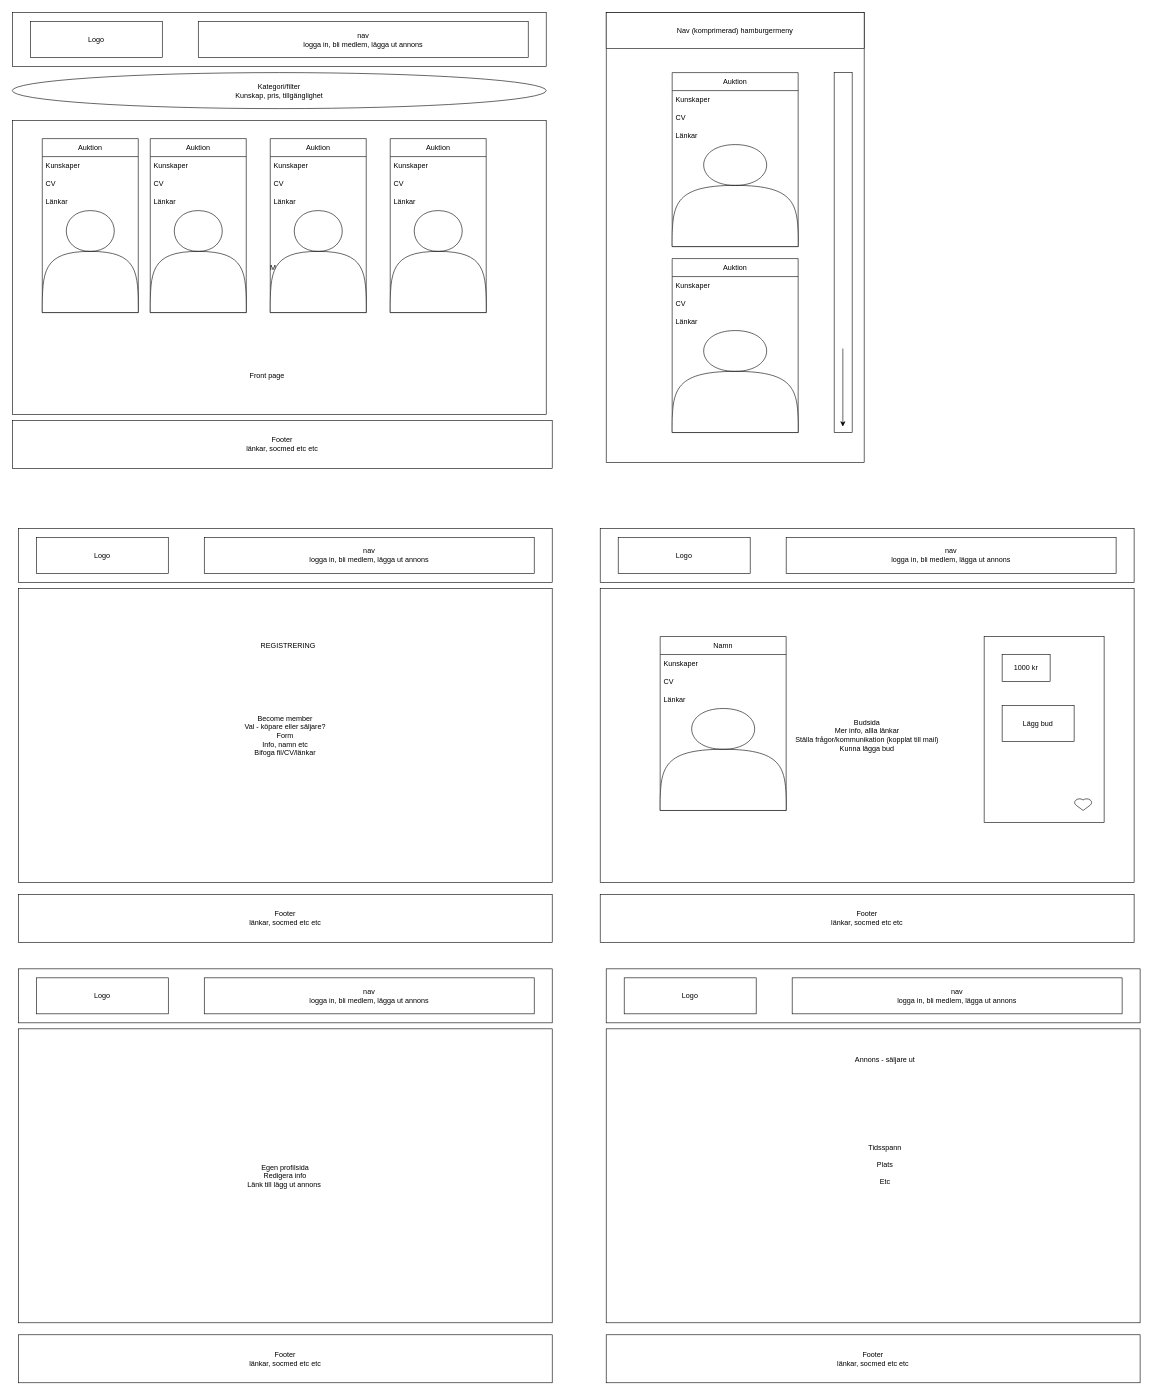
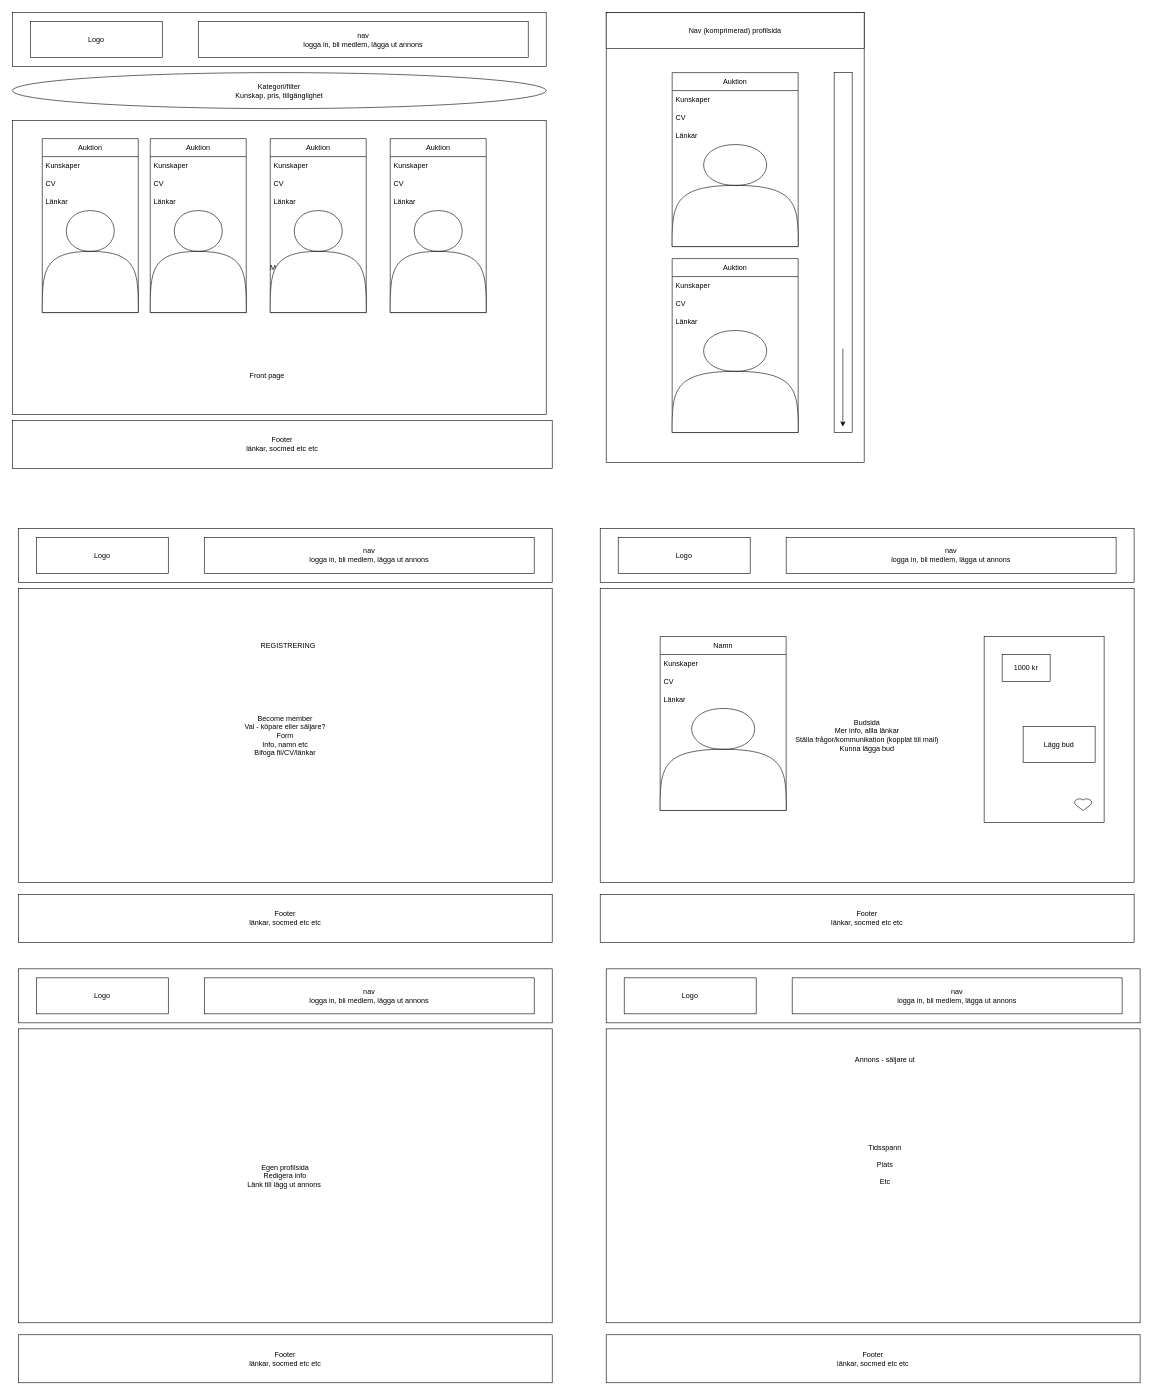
  <mxCell id="0" />
  <mxCell id="1" parent="0" />
  <mxCell id="2" value="" style="rounded=0;whiteSpace=wrap;html=1;" parent="1" vertex="1"><mxGeometry x="20" y="20" width="890" height="90" as="geometry" /></mxCell>
  <mxCell id="3" value="Logo&lt;br&gt;" style="rounded=0;whiteSpace=wrap;html=1;" parent="1" vertex="1"><mxGeometry x="50" y="35" width="220" height="60" as="geometry" /></mxCell>
  <mxCell id="4" value="nav&lt;br&gt;logga in, bli medlem, lägga ut annons" style="rounded=0;whiteSpace=wrap;html=1;" parent="1" vertex="1"><mxGeometry x="330" y="35" width="550" height="60" as="geometry" /></mxCell>
  <mxCell id="5" value="Kategori/filter&lt;br&gt;Kunskap, pris, tillgänglighet" style="ellipse;whiteSpace=wrap;html=1;" parent="1" vertex="1"><mxGeometry x="20" y="120" width="890" height="60" as="geometry" /></mxCell>
  <mxCell id="6" value="MAIN" style="rounded=0;whiteSpace=wrap;html=1;" parent="1" vertex="1"><mxGeometry x="20" y="200" width="890" height="490" as="geometry" /></mxCell>
  <mxCell id="7" value="Auktion" style="swimlane;fontStyle=0;childLayout=stackLayout;horizontal=1;startSize=30;horizontalStack=0;resizeParent=1;resizeParentMax=0;resizeLast=0;collapsible=1;marginBottom=0;" parent="1" vertex="1"><mxGeometry x="70" y="230" width="160" height="290" as="geometry" /></mxCell>
  <mxCell id="8" value="Kunskaper" style="text;strokeColor=none;fillColor=none;align=left;verticalAlign=middle;spacingLeft=4;spacingRight=4;overflow=hidden;points=[[0,0.5],[1,0.5]];portConstraint=eastwest;rotatable=0;" parent="7" vertex="1"><mxGeometry y="30" width="160" height="30" as="geometry" /></mxCell>
  <mxCell id="9" value="CV" style="text;strokeColor=none;fillColor=none;align=left;verticalAlign=middle;spacingLeft=4;spacingRight=4;overflow=hidden;points=[[0,0.5],[1,0.5]];portConstraint=eastwest;rotatable=0;" parent="7" vertex="1"><mxGeometry y="60" width="160" height="30" as="geometry" /></mxCell>
  <mxCell id="10" value="Länkar" style="text;strokeColor=none;fillColor=none;align=left;verticalAlign=middle;spacingLeft=4;spacingRight=4;overflow=hidden;points=[[0,0.5],[1,0.5]];portConstraint=eastwest;rotatable=0;" parent="7" vertex="1"><mxGeometry y="90" width="160" height="30" as="geometry" /></mxCell>
  <mxCell id="11" value="" style="shape=actor;whiteSpace=wrap;html=1;" parent="7" vertex="1"><mxGeometry y="120" width="160" height="170" as="geometry" /></mxCell>
  <mxCell id="12" value="Auktion" style="swimlane;fontStyle=0;childLayout=stackLayout;horizontal=1;startSize=30;horizontalStack=0;resizeParent=1;resizeParentMax=0;resizeLast=0;collapsible=1;marginBottom=0;" parent="1" vertex="1"><mxGeometry x="250" y="230" width="160" height="290" as="geometry" /></mxCell>
  <mxCell id="13" value="Kunskaper" style="text;strokeColor=none;fillColor=none;align=left;verticalAlign=middle;spacingLeft=4;spacingRight=4;overflow=hidden;points=[[0,0.5],[1,0.5]];portConstraint=eastwest;rotatable=0;" parent="12" vertex="1"><mxGeometry y="30" width="160" height="30" as="geometry" /></mxCell>
  <mxCell id="14" value="CV" style="text;strokeColor=none;fillColor=none;align=left;verticalAlign=middle;spacingLeft=4;spacingRight=4;overflow=hidden;points=[[0,0.5],[1,0.5]];portConstraint=eastwest;rotatable=0;" parent="12" vertex="1"><mxGeometry y="60" width="160" height="30" as="geometry" /></mxCell>
  <mxCell id="15" value="Länkar" style="text;strokeColor=none;fillColor=none;align=left;verticalAlign=middle;spacingLeft=4;spacingRight=4;overflow=hidden;points=[[0,0.5],[1,0.5]];portConstraint=eastwest;rotatable=0;" parent="12" vertex="1"><mxGeometry y="90" width="160" height="30" as="geometry" /></mxCell>
  <mxCell id="16" value="" style="shape=actor;whiteSpace=wrap;html=1;" parent="12" vertex="1"><mxGeometry y="120" width="160" height="170" as="geometry" /></mxCell>
  <mxCell id="17" value="Auktion" style="swimlane;fontStyle=0;childLayout=stackLayout;horizontal=1;startSize=30;horizontalStack=0;resizeParent=1;resizeParentMax=0;resizeLast=0;collapsible=1;marginBottom=0;" parent="1" vertex="1"><mxGeometry x="450" y="230" width="160" height="290" as="geometry" /></mxCell>
  <mxCell id="18" value="Kunskaper" style="text;strokeColor=none;fillColor=none;align=left;verticalAlign=middle;spacingLeft=4;spacingRight=4;overflow=hidden;points=[[0,0.5],[1,0.5]];portConstraint=eastwest;rotatable=0;" parent="17" vertex="1"><mxGeometry y="30" width="160" height="30" as="geometry" /></mxCell>
  <mxCell id="19" value="CV" style="text;strokeColor=none;fillColor=none;align=left;verticalAlign=middle;spacingLeft=4;spacingRight=4;overflow=hidden;points=[[0,0.5],[1,0.5]];portConstraint=eastwest;rotatable=0;" parent="17" vertex="1"><mxGeometry y="60" width="160" height="30" as="geometry" /></mxCell>
  <mxCell id="20" value="Länkar" style="text;strokeColor=none;fillColor=none;align=left;verticalAlign=middle;spacingLeft=4;spacingRight=4;overflow=hidden;points=[[0,0.5],[1,0.5]];portConstraint=eastwest;rotatable=0;" parent="17" vertex="1"><mxGeometry y="90" width="160" height="30" as="geometry" /></mxCell>
  <mxCell id="21" value="" style="shape=actor;whiteSpace=wrap;html=1;" parent="17" vertex="1"><mxGeometry y="120" width="160" height="170" as="geometry" /></mxCell>
  <mxCell id="22" value="Auktion" style="swimlane;fontStyle=0;childLayout=stackLayout;horizontal=1;startSize=30;horizontalStack=0;resizeParent=1;resizeParentMax=0;resizeLast=0;collapsible=1;marginBottom=0;" parent="1" vertex="1"><mxGeometry x="650" y="230" width="160" height="290" as="geometry" /></mxCell>
  <mxCell id="23" value="Kunskaper" style="text;strokeColor=none;fillColor=none;align=left;verticalAlign=middle;spacingLeft=4;spacingRight=4;overflow=hidden;points=[[0,0.5],[1,0.5]];portConstraint=eastwest;rotatable=0;" parent="22" vertex="1"><mxGeometry y="30" width="160" height="30" as="geometry" /></mxCell>
  <mxCell id="24" value="CV" style="text;strokeColor=none;fillColor=none;align=left;verticalAlign=middle;spacingLeft=4;spacingRight=4;overflow=hidden;points=[[0,0.5],[1,0.5]];portConstraint=eastwest;rotatable=0;" parent="22" vertex="1"><mxGeometry y="60" width="160" height="30" as="geometry" /></mxCell>
  <mxCell id="25" value="Länkar" style="text;strokeColor=none;fillColor=none;align=left;verticalAlign=middle;spacingLeft=4;spacingRight=4;overflow=hidden;points=[[0,0.5],[1,0.5]];portConstraint=eastwest;rotatable=0;" parent="22" vertex="1"><mxGeometry y="90" width="160" height="30" as="geometry" /></mxCell>
  <mxCell id="26" value="" style="shape=actor;whiteSpace=wrap;html=1;" parent="22" vertex="1"><mxGeometry y="120" width="160" height="170" as="geometry" /></mxCell>
  <mxCell id="27" value="Footer&lt;br&gt;länkar, socmed etc etc" style="rounded=0;whiteSpace=wrap;html=1;" parent="1" vertex="1"><mxGeometry x="20" y="700" width="900" height="80" as="geometry" /></mxCell>
  <mxCell id="28" value="" style="rounded=0;whiteSpace=wrap;html=1;" parent="1" vertex="1"><mxGeometry x="1010" y="20" width="430" height="750" as="geometry" /></mxCell>
- <mxCell id="29" value="Nav (komprimerad) hamburgermeny" style="rounded=0;whiteSpace=wrap;html=1;" parent="1" vertex="1"><mxGeometry x="1010" y="20" width="430" height="60" as="geometry" /></mxCell>
+ <mxCell id="29" value="Nav (komprimerad) profilsida" style="rounded=0;whiteSpace=wrap;html=1;" parent="1" vertex="1"><mxGeometry x="1010" y="20" width="430" height="60" as="geometry" /></mxCell>
  <mxCell id="30" value="Auktion" style="swimlane;fontStyle=0;childLayout=stackLayout;horizontal=1;startSize=30;horizontalStack=0;resizeParent=1;resizeParentMax=0;resizeLast=0;collapsible=1;marginBottom=0;" parent="1" vertex="1"><mxGeometry x="1120" y="120" width="210" height="290" as="geometry" /></mxCell>
  <mxCell id="31" value="Kunskaper" style="text;strokeColor=none;fillColor=none;align=left;verticalAlign=middle;spacingLeft=4;spacingRight=4;overflow=hidden;points=[[0,0.5],[1,0.5]];portConstraint=eastwest;rotatable=0;" parent="30" vertex="1"><mxGeometry y="30" width="210" height="30" as="geometry" /></mxCell>
  <mxCell id="32" value="CV" style="text;strokeColor=none;fillColor=none;align=left;verticalAlign=middle;spacingLeft=4;spacingRight=4;overflow=hidden;points=[[0,0.5],[1,0.5]];portConstraint=eastwest;rotatable=0;" parent="30" vertex="1"><mxGeometry y="60" width="210" height="30" as="geometry" /></mxCell>
  <mxCell id="33" value="Länkar" style="text;strokeColor=none;fillColor=none;align=left;verticalAlign=middle;spacingLeft=4;spacingRight=4;overflow=hidden;points=[[0,0.5],[1,0.5]];portConstraint=eastwest;rotatable=0;" parent="30" vertex="1"><mxGeometry y="90" width="210" height="30" as="geometry" /></mxCell>
  <mxCell id="34" value="" style="shape=actor;whiteSpace=wrap;html=1;" parent="30" vertex="1"><mxGeometry y="120" width="210" height="170" as="geometry" /></mxCell>
  <mxCell id="35" value="Auktion" style="swimlane;fontStyle=0;childLayout=stackLayout;horizontal=1;startSize=30;horizontalStack=0;resizeParent=1;resizeParentMax=0;resizeLast=0;collapsible=1;marginBottom=0;" parent="1" vertex="1"><mxGeometry x="1120" y="430" width="210" height="290" as="geometry" /></mxCell>
  <mxCell id="36" value="Kunskaper" style="text;strokeColor=none;fillColor=none;align=left;verticalAlign=middle;spacingLeft=4;spacingRight=4;overflow=hidden;points=[[0,0.5],[1,0.5]];portConstraint=eastwest;rotatable=0;" parent="35" vertex="1"><mxGeometry y="30" width="210" height="30" as="geometry" /></mxCell>
  <mxCell id="37" value="CV" style="text;strokeColor=none;fillColor=none;align=left;verticalAlign=middle;spacingLeft=4;spacingRight=4;overflow=hidden;points=[[0,0.5],[1,0.5]];portConstraint=eastwest;rotatable=0;" parent="35" vertex="1"><mxGeometry y="60" width="210" height="30" as="geometry" /></mxCell>
  <mxCell id="38" value="Länkar" style="text;strokeColor=none;fillColor=none;align=left;verticalAlign=middle;spacingLeft=4;spacingRight=4;overflow=hidden;points=[[0,0.5],[1,0.5]];portConstraint=eastwest;rotatable=0;" parent="35" vertex="1"><mxGeometry y="90" width="210" height="30" as="geometry" /></mxCell>
  <mxCell id="39" value="" style="shape=actor;whiteSpace=wrap;html=1;" parent="35" vertex="1"><mxGeometry y="120" width="210" height="170" as="geometry" /></mxCell>
  <mxCell id="40" value="" style="rounded=0;whiteSpace=wrap;html=1;" parent="1" vertex="1"><mxGeometry x="1390" y="120" width="30" height="600" as="geometry" /></mxCell>
  <mxCell id="41" value="" style="endArrow=classic;html=1;rounded=0;" parent="1" edge="1"><mxGeometry width="50" height="50" relative="1" as="geometry"><mxPoint x="1404.5" y="580" as="sourcePoint" /><mxPoint x="1404.5" y="710" as="targetPoint" /></mxGeometry></mxCell>
  <mxCell id="42" value="" style="rounded=0;whiteSpace=wrap;html=1;" parent="1" vertex="1"><mxGeometry x="30" y="880" width="890" height="90" as="geometry" /></mxCell>
  <mxCell id="43" value="Logo&lt;br&gt;" style="rounded=0;whiteSpace=wrap;html=1;" parent="1" vertex="1"><mxGeometry x="60" y="895" width="220" height="60" as="geometry" /></mxCell>
  <mxCell id="44" value="nav&lt;br&gt;logga in, bli medlem, lägga ut annons" style="rounded=0;whiteSpace=wrap;html=1;" parent="1" vertex="1"><mxGeometry x="340" y="895" width="550" height="60" as="geometry" /></mxCell>
  <mxCell id="45" value="Become member&lt;br&gt;Val - köpare eller säljare?&lt;br&gt;Form&lt;br&gt;Info, namn etc&lt;br&gt;Bifoga fil/CV/länkar" style="rounded=0;whiteSpace=wrap;html=1;" parent="1" vertex="1"><mxGeometry x="30" y="980" width="890" height="490" as="geometry" /></mxCell>
  <mxCell id="46" value="Footer&lt;br&gt;länkar, socmed etc etc" style="rounded=0;whiteSpace=wrap;html=1;" parent="1" vertex="1"><mxGeometry x="30" y="1490" width="890" height="80" as="geometry" /></mxCell>
  <mxCell id="47" value="" style="rounded=0;whiteSpace=wrap;html=1;" parent="1" vertex="1"><mxGeometry x="1000" y="880" width="890" height="90" as="geometry" /></mxCell>
  <mxCell id="48" value="Logo&lt;br&gt;" style="rounded=0;whiteSpace=wrap;html=1;" parent="1" vertex="1"><mxGeometry x="1030" y="895" width="220" height="60" as="geometry" /></mxCell>
  <mxCell id="49" value="nav&lt;br&gt;logga in, bli medlem, lägga ut annons" style="rounded=0;whiteSpace=wrap;html=1;" parent="1" vertex="1"><mxGeometry x="1310" y="895" width="550" height="60" as="geometry" /></mxCell>
  <mxCell id="50" value="Budsida&lt;br&gt;Mer info, allla länkar&lt;br&gt;Ställa frågor/kommunikation (kopplat till mail)&lt;br&gt;Kunna lägga bud" style="rounded=0;whiteSpace=wrap;html=1;" parent="1" vertex="1"><mxGeometry x="1000" y="980" width="890" height="490" as="geometry" /></mxCell>
  <mxCell id="51" value="Footer&lt;br&gt;länkar, socmed etc etc" style="rounded=0;whiteSpace=wrap;html=1;" parent="1" vertex="1"><mxGeometry x="1000" y="1490" width="890" height="80" as="geometry" /></mxCell>
  <mxCell id="52" value="Namn" style="swimlane;fontStyle=0;childLayout=stackLayout;horizontal=1;startSize=30;horizontalStack=0;resizeParent=1;resizeParentMax=0;resizeLast=0;collapsible=1;marginBottom=0;" parent="1" vertex="1"><mxGeometry x="1100" y="1060" width="210" height="290" as="geometry" /></mxCell>
  <mxCell id="53" value="Kunskaper" style="text;strokeColor=none;fillColor=none;align=left;verticalAlign=middle;spacingLeft=4;spacingRight=4;overflow=hidden;points=[[0,0.5],[1,0.5]];portConstraint=eastwest;rotatable=0;" parent="52" vertex="1"><mxGeometry y="30" width="210" height="30" as="geometry" /></mxCell>
  <mxCell id="54" value="CV" style="text;strokeColor=none;fillColor=none;align=left;verticalAlign=middle;spacingLeft=4;spacingRight=4;overflow=hidden;points=[[0,0.5],[1,0.5]];portConstraint=eastwest;rotatable=0;" parent="52" vertex="1"><mxGeometry y="60" width="210" height="30" as="geometry" /></mxCell>
  <mxCell id="55" value="Länkar" style="text;strokeColor=none;fillColor=none;align=left;verticalAlign=middle;spacingLeft=4;spacingRight=4;overflow=hidden;points=[[0,0.5],[1,0.5]];portConstraint=eastwest;rotatable=0;" parent="52" vertex="1"><mxGeometry y="90" width="210" height="30" as="geometry" /></mxCell>
  <mxCell id="56" value="" style="shape=actor;whiteSpace=wrap;html=1;" parent="52" vertex="1"><mxGeometry y="120" width="210" height="170" as="geometry" /></mxCell>
  <mxCell id="57" value="" style="rounded=0;whiteSpace=wrap;html=1;" parent="1" vertex="1"><mxGeometry x="1640" y="1060" width="200" height="310" as="geometry" /></mxCell>
  <mxCell id="58" value="1000 kr" style="rounded=0;whiteSpace=wrap;html=1;" parent="1" vertex="1"><mxGeometry x="1670" y="1090" width="80" height="45" as="geometry" /></mxCell>
- <mxCell id="59" value="Lägg bud" style="rounded=0;whiteSpace=wrap;html=1;" parent="1" vertex="1"><mxGeometry x="1670" y="1175" width="120" height="60" as="geometry" /></mxCell>
+ <mxCell id="59" value="Lägg bud" style="rounded=0;whiteSpace=wrap;html=1;" parent="1" vertex="1"><mxGeometry x="1705" y="1210" width="120" height="60" as="geometry" /></mxCell>
  <mxCell id="60" value="" style="verticalLabelPosition=bottom;verticalAlign=top;html=1;shape=mxgraph.basic.heart" parent="1" vertex="1"><mxGeometry x="1790" y="1330" width="30" height="20" as="geometry" /></mxCell>
  <mxCell id="61" value="" style="rounded=0;whiteSpace=wrap;html=1;" parent="1" vertex="1"><mxGeometry x="30" y="1614" width="890" height="90" as="geometry" /></mxCell>
  <mxCell id="62" value="Logo&lt;br&gt;" style="rounded=0;whiteSpace=wrap;html=1;" parent="1" vertex="1"><mxGeometry x="60" y="1629" width="220" height="60" as="geometry" /></mxCell>
  <mxCell id="63" value="nav&lt;br&gt;logga in, bli medlem, lägga ut annons" style="rounded=0;whiteSpace=wrap;html=1;" parent="1" vertex="1"><mxGeometry x="340" y="1629" width="550" height="60" as="geometry" /></mxCell>
  <mxCell id="64" value="Egen profilsida&lt;br&gt;Redigera info&lt;br&gt;Länk till lägg ut annons&amp;nbsp;" style="rounded=0;whiteSpace=wrap;html=1;" parent="1" vertex="1"><mxGeometry x="30" y="1714" width="890" height="490" as="geometry" /></mxCell>
  <mxCell id="65" value="Footer&lt;br&gt;länkar, socmed etc etc" style="rounded=0;whiteSpace=wrap;html=1;" parent="1" vertex="1"><mxGeometry x="30" y="2224" width="890" height="80" as="geometry" /></mxCell>
  <mxCell id="66" value="" style="rounded=0;whiteSpace=wrap;html=1;" parent="1" vertex="1"><mxGeometry x="1010" y="1614" width="890" height="90" as="geometry" /></mxCell>
  <mxCell id="67" value="Logo&lt;br&gt;" style="rounded=0;whiteSpace=wrap;html=1;" parent="1" vertex="1"><mxGeometry x="1040" y="1629" width="220" height="60" as="geometry" /></mxCell>
  <mxCell id="68" value="nav&lt;br&gt;logga in, bli medlem, lägga ut annons" style="rounded=0;whiteSpace=wrap;html=1;" parent="1" vertex="1"><mxGeometry x="1320" y="1629" width="550" height="60" as="geometry" /></mxCell>
  <mxCell id="69" value="" style="rounded=0;whiteSpace=wrap;html=1;" parent="1" vertex="1"><mxGeometry x="1010" y="1714" width="890" height="490" as="geometry" /></mxCell>
  <mxCell id="70" value="Footer&lt;br&gt;länkar, socmed etc etc" style="rounded=0;whiteSpace=wrap;html=1;" parent="1" vertex="1"><mxGeometry x="1010" y="2224" width="890" height="80" as="geometry" /></mxCell>
  <mxCell id="71" value="Annons - säljare ut" style="text;html=1;strokeColor=none;fillColor=none;align=center;verticalAlign=middle;whiteSpace=wrap;rounded=0;" parent="1" vertex="1"><mxGeometry x="1390" y="1750" width="170" height="30" as="geometry" /></mxCell>
  <mxCell id="72" value="Tidsspann&lt;br&gt;&lt;br&gt;Plats&lt;br&gt;&lt;br&gt;Etc" style="text;html=1;strokeColor=none;fillColor=none;align=center;verticalAlign=middle;whiteSpace=wrap;rounded=0;" parent="1" vertex="1"><mxGeometry x="1445" y="1925" width="60" height="30" as="geometry" /></mxCell>
  <mxCell id="73" value="Front page" style="text;html=1;strokeColor=none;fillColor=none;align=center;verticalAlign=middle;whiteSpace=wrap;rounded=0;" vertex="1" parent="1"><mxGeometry x="340" y="610" width="210" height="30" as="geometry" /></mxCell>
  <mxCell id="74" value="REGISTRERING" style="text;html=1;strokeColor=none;fillColor=none;align=center;verticalAlign=middle;whiteSpace=wrap;rounded=0;" vertex="1" parent="1"><mxGeometry x="450" y="1060" width="60" height="30" as="geometry" /></mxCell>
